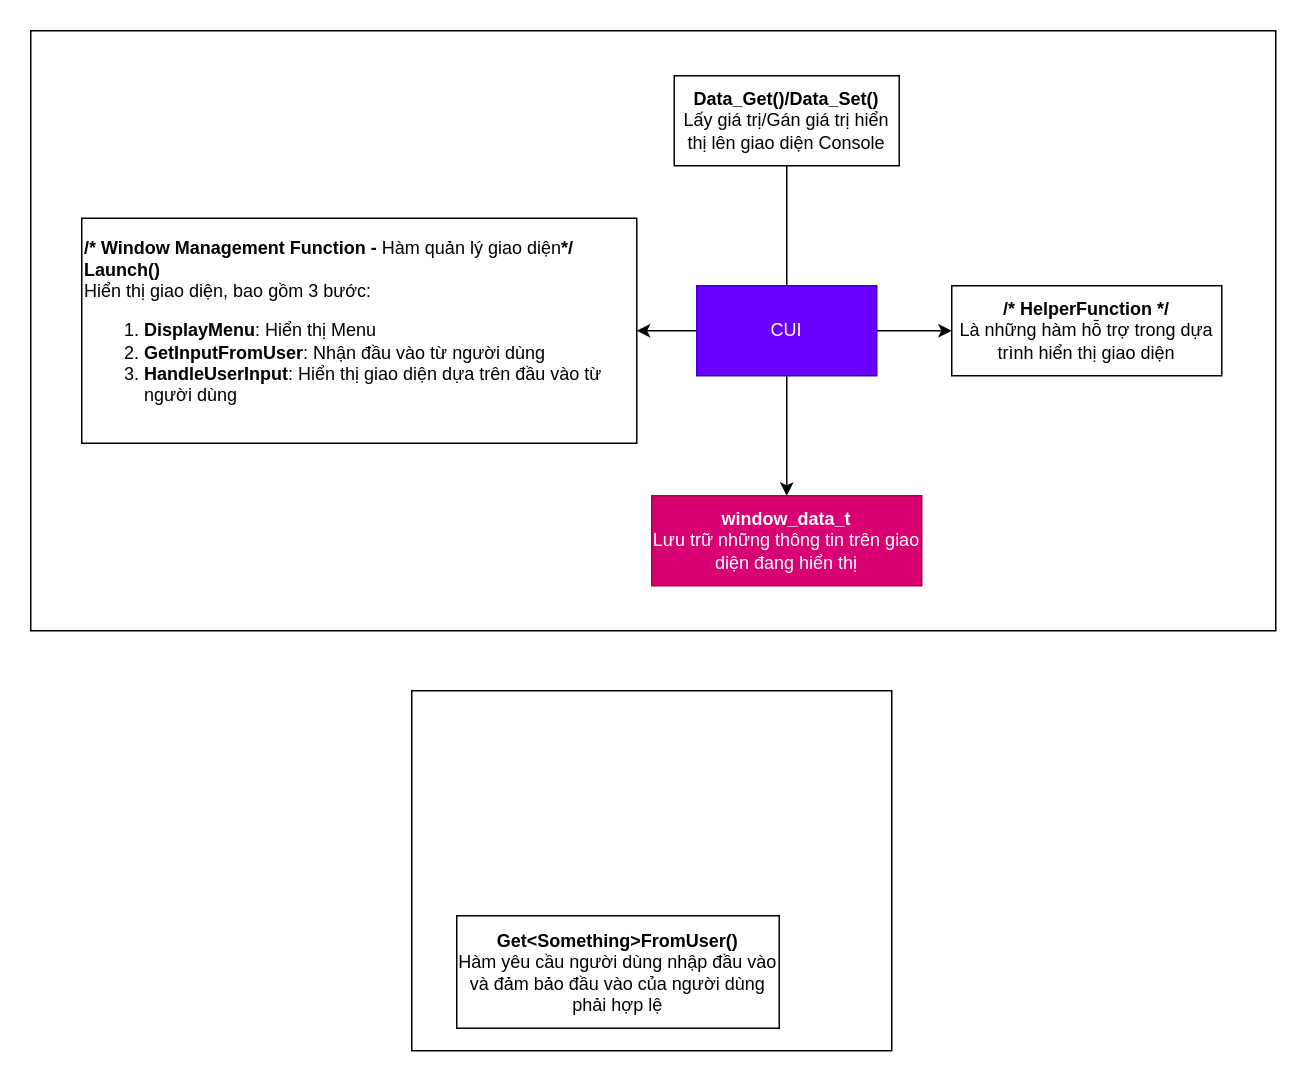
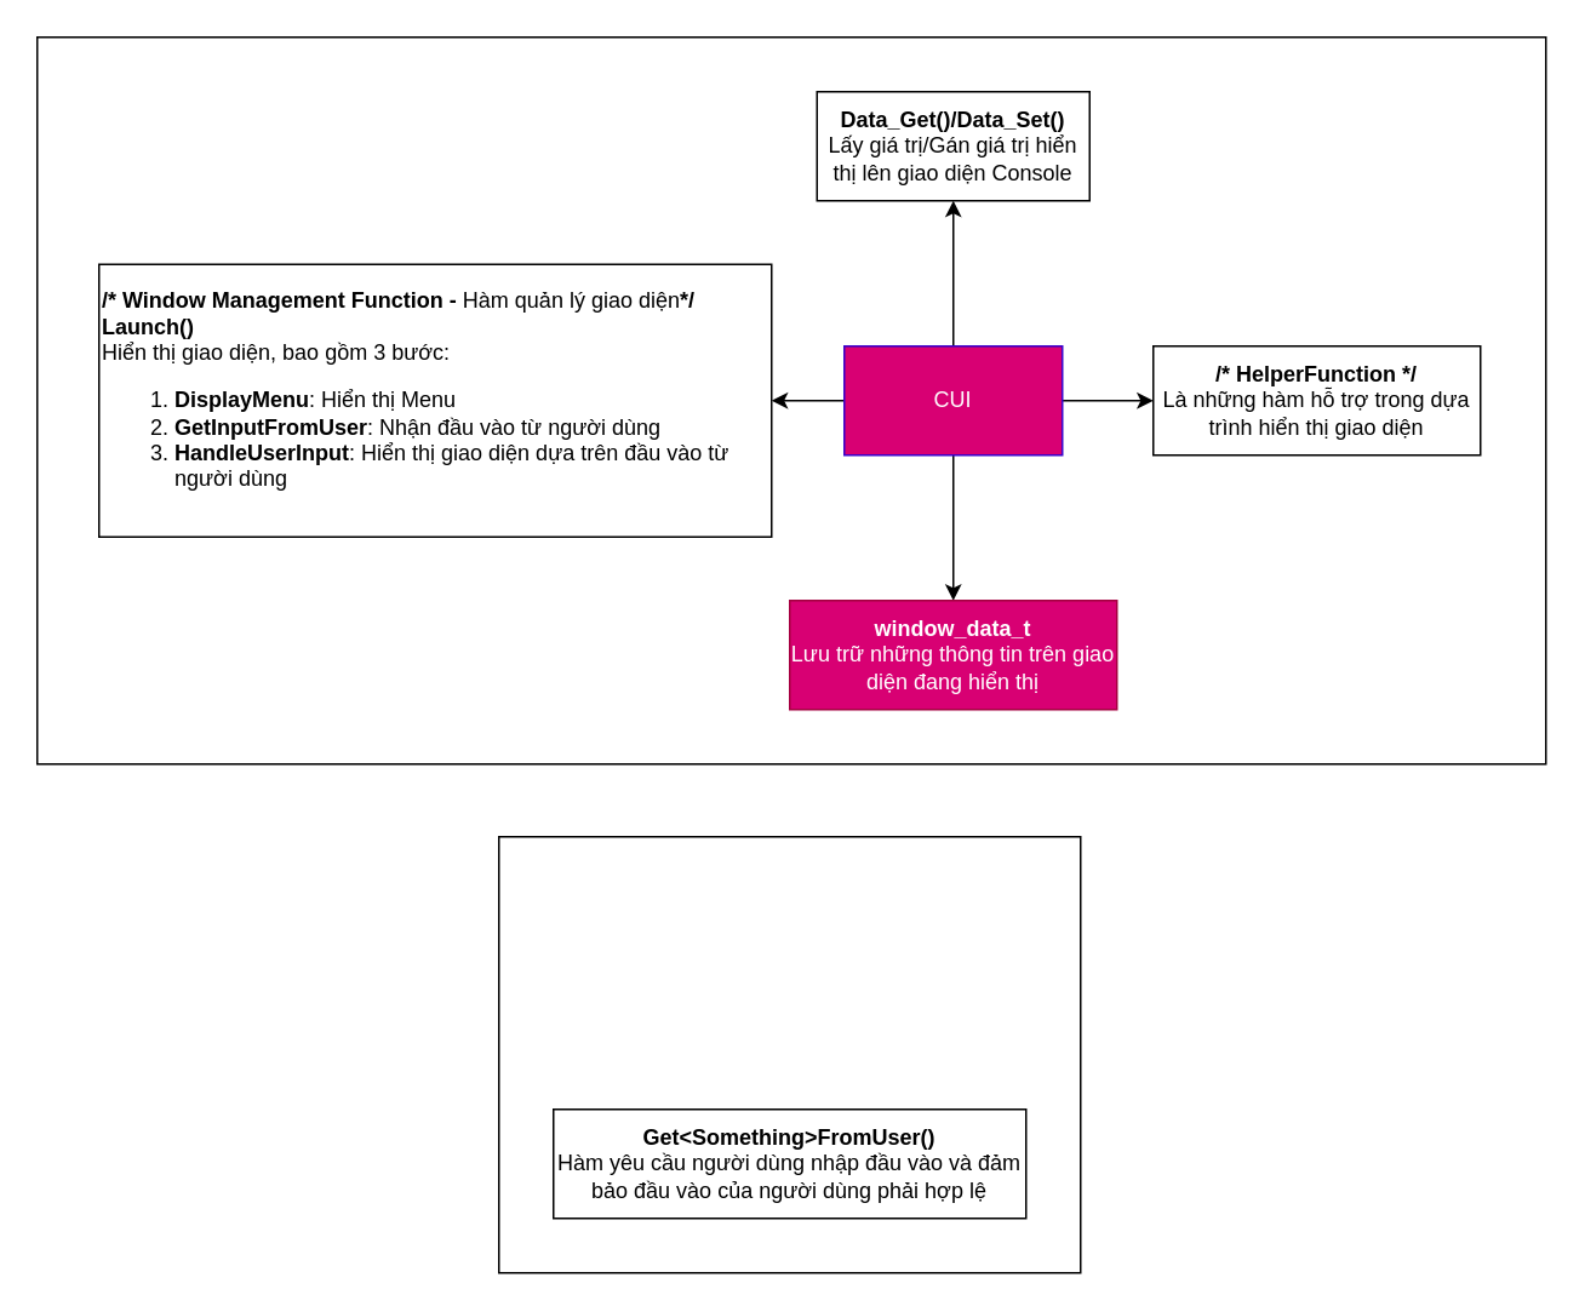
  <mxCell id="0" />
  <mxCell id="1" parent="0" />
  <mxCell id="2" value="" style="rounded=0;whiteSpace=wrap;html=1;" vertex="1" parent="1"><mxGeometry x="274" y="460" width="320" height="240" as="geometry" /></mxCell>
  <mxCell id="3" value="" style="rounded=0;whiteSpace=wrap;html=1;" parent="1" vertex="1"><mxGeometry y="20" width="830" height="400" as="geometry" x="20" /></mxCell>
- <mxCell id="4" value="" style="edgeStyle=elbowEdgeStyle;html=1;endArrow=none;" parent="1" source="8" target="9" edge="1"><mxGeometry relative="1" as="geometry" /></mxCell>
+ <mxCell id="4" value="" style="edgeStyle=elbowEdgeStyle;html=1;" parent="1" source="8" target="9" edge="1"><mxGeometry relative="1" as="geometry" /></mxCell>
  <mxCell id="5" value="" style="edgeStyle=elbowEdgeStyle;html=1;" parent="1" source="8" target="10" edge="1"><mxGeometry relative="1" as="geometry" /></mxCell>
  <mxCell id="6" value="" style="edgeStyle=elbowEdgeStyle;html=1;" parent="1" source="8" target="11" edge="1"><mxGeometry relative="1" as="geometry" /></mxCell>
  <mxCell id="7" value="" style="edgeStyle=elbowEdgeStyle;html=1;" parent="1" source="8" target="13" edge="1"><mxGeometry relative="1" as="geometry" /></mxCell>
- <mxCell id="8" value="CUI" style="rounded=0;whiteSpace=wrap;html=1;fillColor=#6a00ff;fontColor=#ffffff;strokeColor=#3700CC;" parent="1" vertex="1"><mxGeometry x="464" y="190" width="120" height="60" as="geometry" /></mxCell>
+ <mxCell id="8" value="CUI" style="rounded=0;whiteSpace=wrap;html=1;fillColor=#d80073;fontColor=#ffffff;strokeColor=#3700CC;" parent="1" vertex="1"><mxGeometry x="464" y="190" width="120" height="60" as="geometry" /></mxCell>
  <mxCell id="9" value="Data_Get()/Data_Set()&lt;br&gt;&lt;span style=&quot;font-weight: normal;&quot;&gt;Lấy giá trị/Gán giá trị hiển thị lên giao diện Console&lt;/span&gt;" style="whiteSpace=wrap;html=1;rounded=0;fontStyle=1" parent="1" vertex="1"><mxGeometry x="449" y="50" width="150" height="60" as="geometry" /></mxCell>
  <mxCell id="10" value="&lt;b&gt;/* Window Management Function - &lt;/b&gt;Hàm quản lý giao diện&lt;b&gt;*/&lt;br&gt;Launch()&lt;/b&gt;&lt;br&gt;Hiển thị giao diện, bao gồm 3 bước:&lt;br&gt;&lt;ol&gt;&lt;li&gt;&lt;span style=&quot;background-color: initial;&quot;&gt;&lt;b&gt;DisplayMenu&lt;/b&gt;: Hiển thị Menu&lt;/span&gt;&lt;/li&gt;&lt;li&gt;&lt;span style=&quot;background-color: initial;&quot;&gt;&lt;b&gt;GetInputFromUser&lt;/b&gt;: Nhận đầu vào từ người dùng&lt;/span&gt;&lt;/li&gt;&lt;li&gt;&lt;span style=&quot;background-color: initial;&quot;&gt;&lt;b&gt;HandleUserInput&lt;/b&gt;: Hiển thị giao diện dựa trên đầu vào từ người dùng&amp;nbsp;&lt;/span&gt;&lt;/li&gt;&lt;/ol&gt;" style="whiteSpace=wrap;html=1;rounded=0;align=left;" parent="1" vertex="1"><mxGeometry x="54" y="145" width="370" height="150" as="geometry" /></mxCell>
  <mxCell id="11" value="&lt;b&gt;/* HelperFunction */&lt;/b&gt;&lt;br&gt;Là những hàm hỗ trợ trong dựa trình hiển thị giao diện" style="whiteSpace=wrap;html=1;rounded=0;" parent="1" vertex="1"><mxGeometry x="634" y="190" width="180" height="60" as="geometry" /></mxCell>
- <mxCell id="12" value="&lt;b&gt;Get&amp;lt;Something&amp;gt;FromUser()&lt;/b&gt;&lt;br&gt;Hàm yêu cầu người dùng nhập đầu vào và đảm bảo đầu vào của người dùng phải hợp lệ" style="whiteSpace=wrap;html=1;rounded=0;" parent="1" vertex="1"><mxGeometry x="304" y="610" width="215" height="75" as="geometry" /></mxCell>
+ <mxCell id="12" value="&lt;b&gt;Get&amp;lt;Something&amp;gt;FromUser()&lt;/b&gt;&lt;br&gt;Hàm yêu cầu người dùng nhập đầu vào và đảm bảo đầu vào của người dùng phải hợp lệ" style="whiteSpace=wrap;html=1;rounded=0;" parent="1" vertex="1"><mxGeometry x="304" y="610" width="260" height="60" as="geometry" /></mxCell>
  <mxCell id="13" value="&lt;b&gt;window_data_t&lt;/b&gt;&lt;br&gt;Lưu trữ những thông tin trên giao diện đang hiển thị" style="whiteSpace=wrap;html=1;rounded=0;fillColor=#d80073;fontColor=#ffffff;strokeColor=#A50040;" parent="1" vertex="1"><mxGeometry x="434" y="330" width="180" height="60" as="geometry" /></mxCell>
